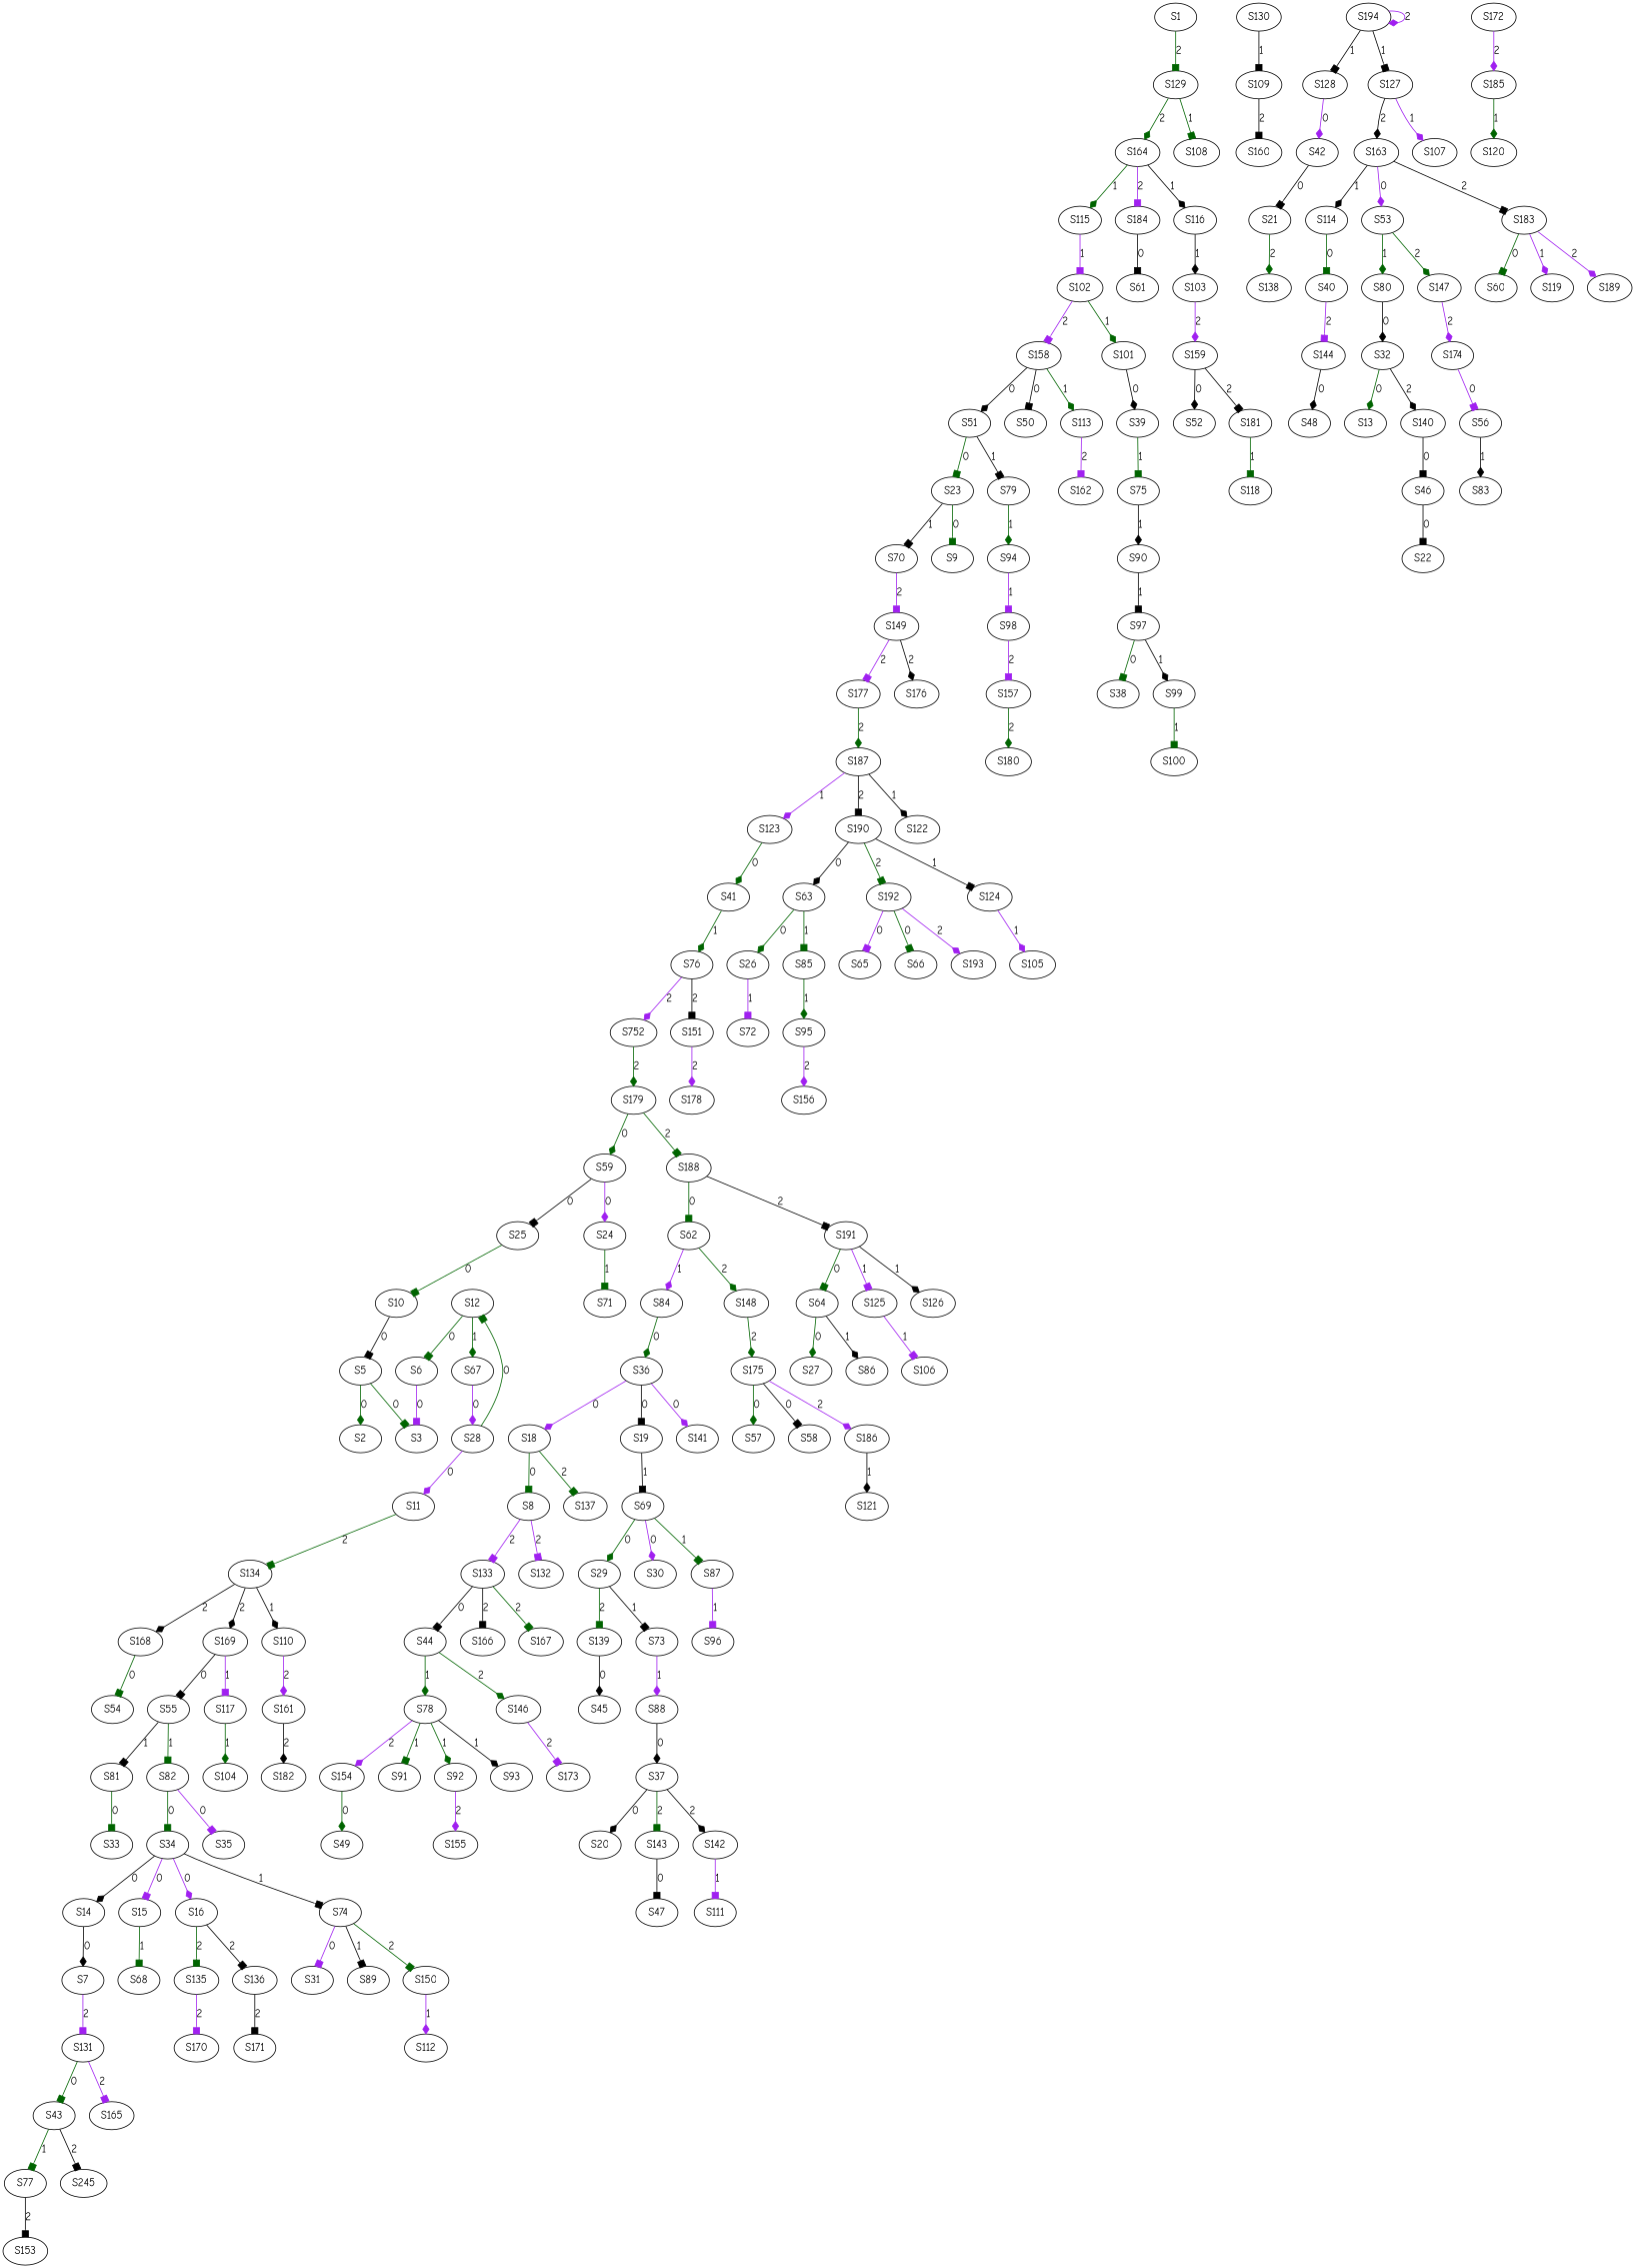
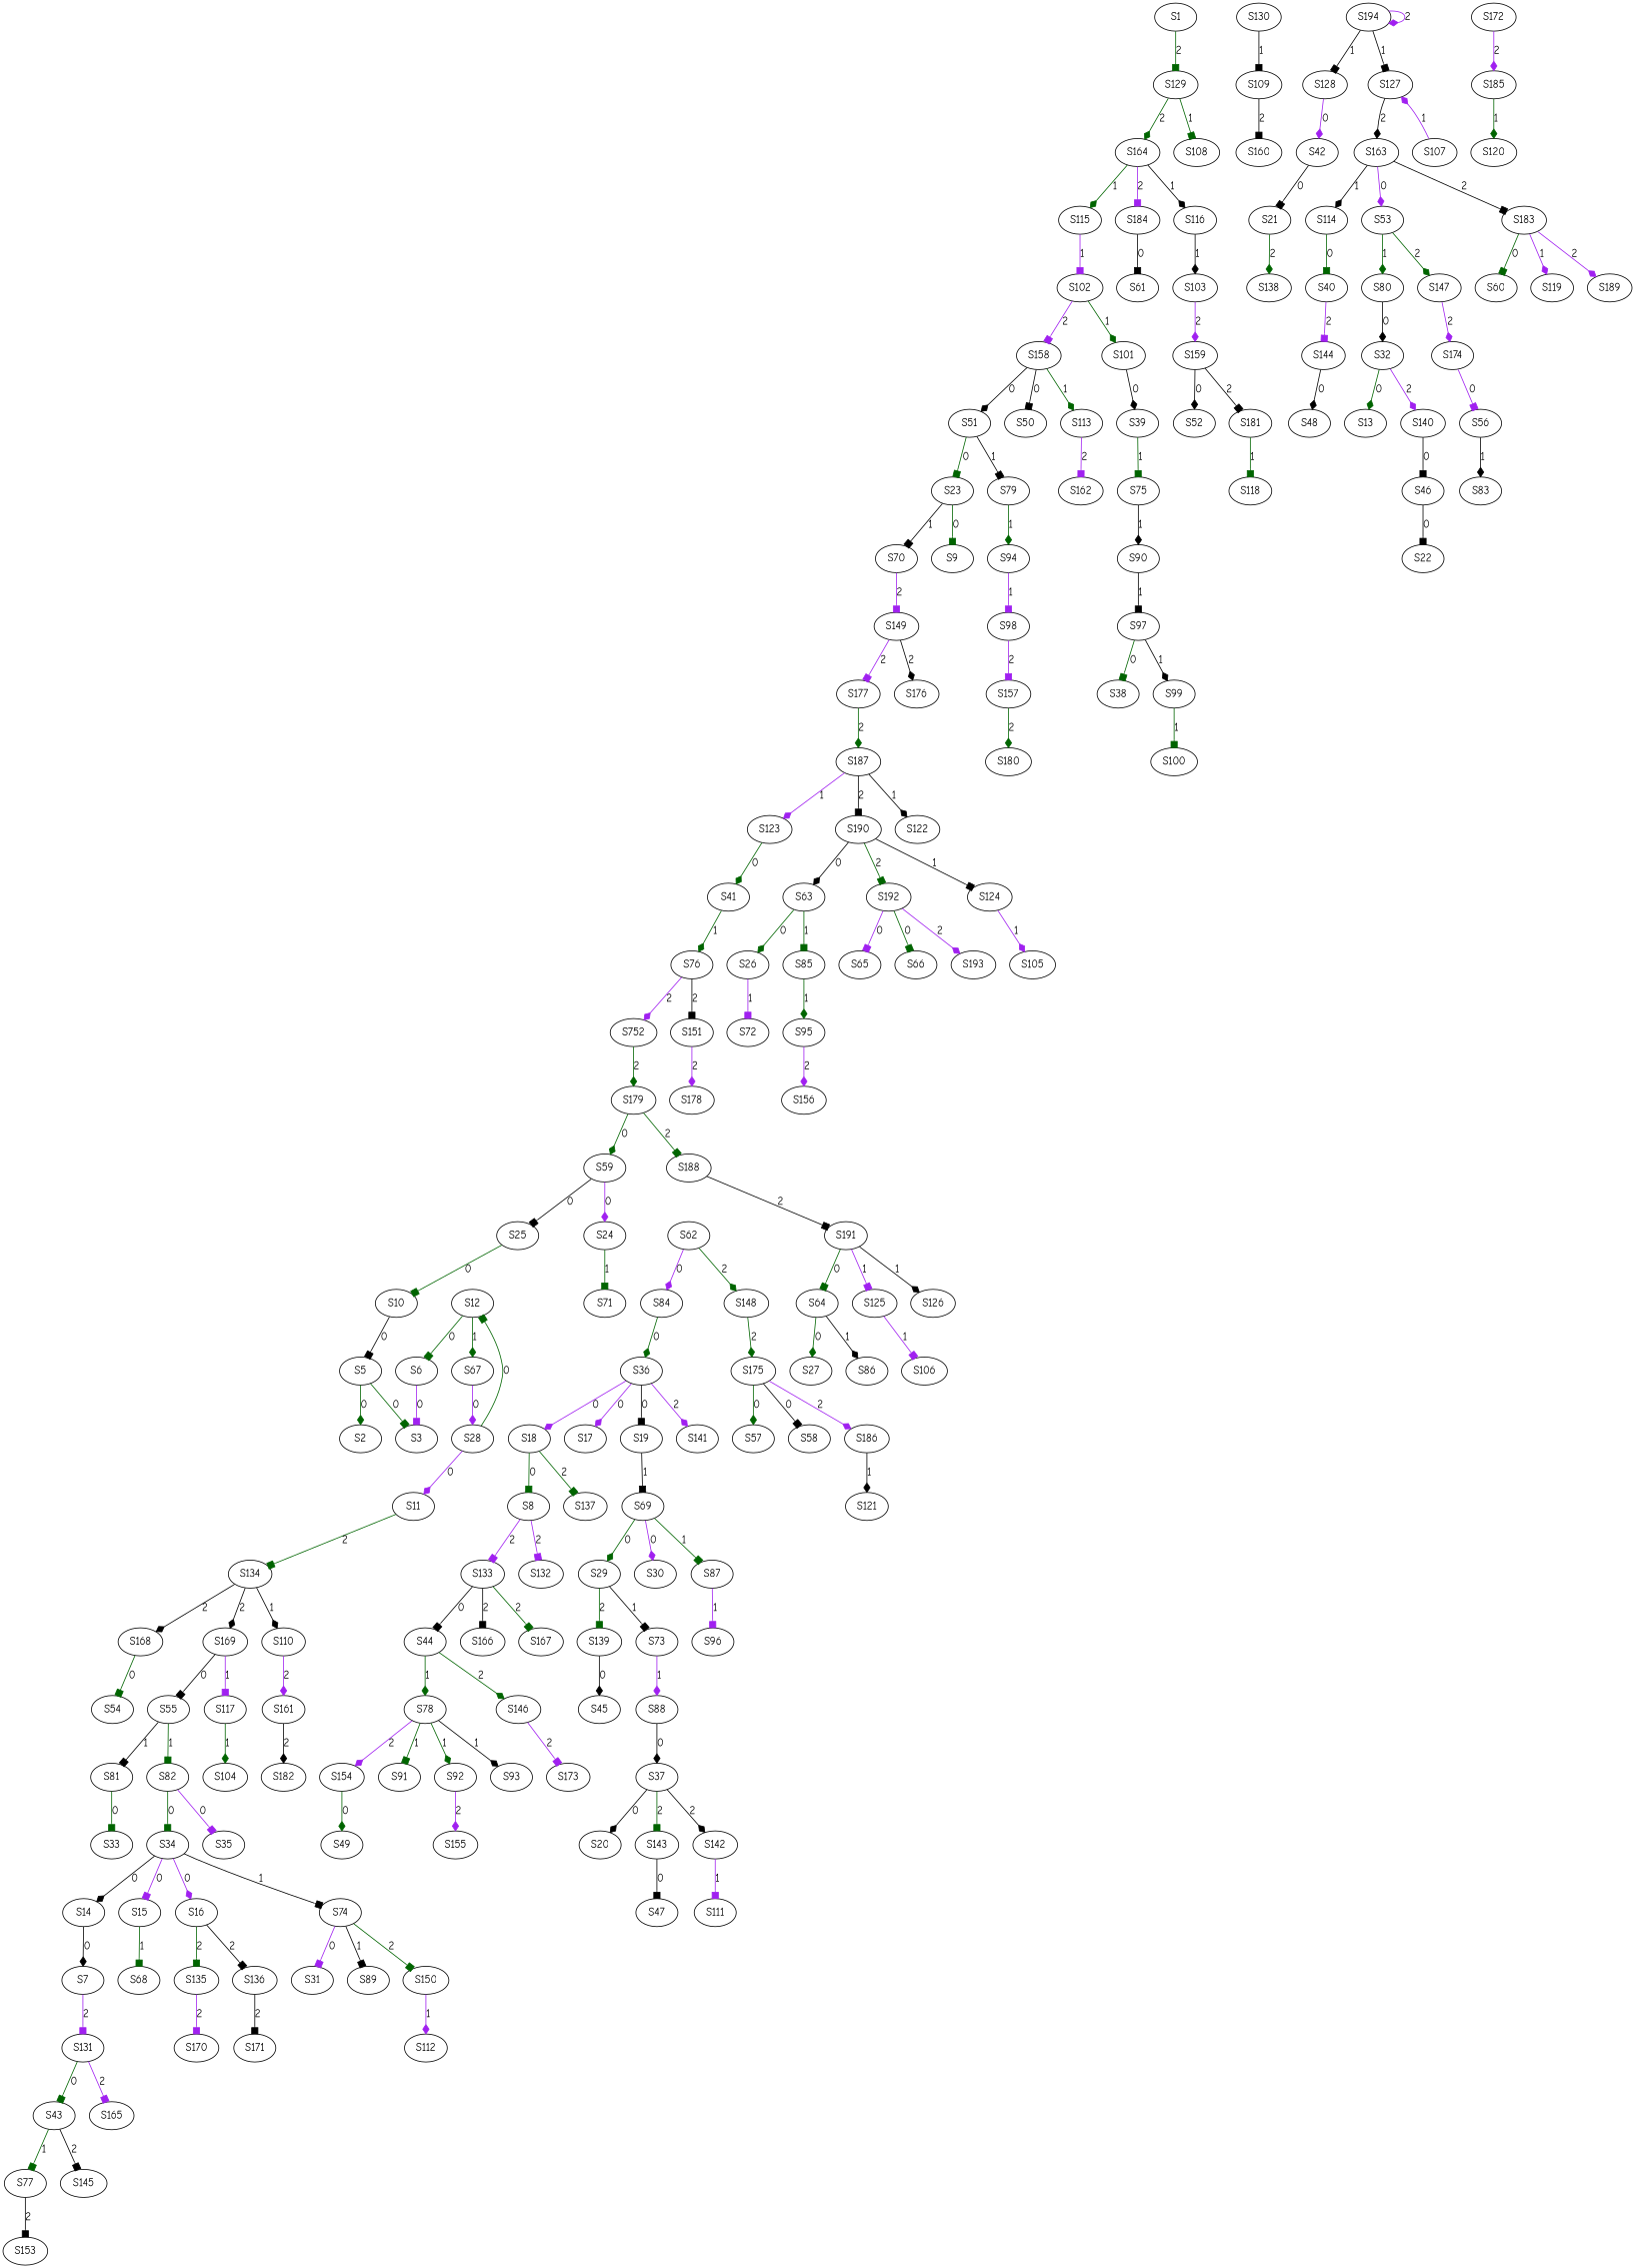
  strict digraph {
    fontname="Comic Neue"
    node [fontname="Comic Neue"]
    edge [arrowhead=box color=darkgreen fontname="Comic Neue"]
    S5
    S2
    S3
    S130
    S109
    S10
    S12
    S6
    S67
    S28
    S14
    S7
    S131
    S43
    S165
    S18
    S8
    S137
    S133
    S132
    S44
    S166
    S167
    S23
    S9
    S70
    S149
    S25
    S11
    S134
    S168
    S169
    S110
    S32
    S13
    S140
    S46
    S34
    S15
    S16
    S74
    S68
    S135
    S136
    S31
    S89
    S150
    S170
    S171
    S36
+   S17
    S19
    S141
    S69
    S29
    S30
    S87
    S37
    S20
    S143
    S142
    S47
    S111
    S42
    S21
    S138
    S22
    S51
    S79
    S94
    S59
    S24
    S71
    S63
    S26
    S85
    S72
    S95
    S64
    S27
    S86
    S139
    S73
    S96
    S45
    S88
    S112
    S80
    S81
    S33
    S82
    S35
    S84
    S97
    S38
    S99
    S100
    S101
    S39
    S75
    S90
    S114
    S40
    S144
    S48
    S123
    S41
    S76
    S151
    n110 [label=S752]
    S128
    S77
-   S145 [label=S245]
+   S145
    S153
    S78
    S146
    S154
    S91
    S92
    S93
    S173
    S49
    S158
    S50
    S113
    S162
    S159
    S52
    S181
    S118
    S163
    S53
    S183
    S147
    S60
    S119
    S189
    S174
    S54
    S55
    S117
    S104
    S56
    S83
    S175
    S57
    S58
    S186
    S121
    S179
    S188
    S62
    S191
    S184
    S61
    S148
    S125
    S126
    S190
    S192
    S124
    S65
    S66
    S193
    S105
    S106
    S176
    S177
    S178
    S155
    S98
    S156
    S157
    S180
    S102
    S115
    S116
    S103
    S127
    S107
    S129
    S108
    S164
    S160
    S161
    S182
    S185
    S120
    S187
    S122
    S194
    S1
    S172
    S5 -> S2 [arrowhead=diamond label=0]
    S5 -> S3 [label=0]
    S130 -> S109 [color=black label=1]
    S109 -> S160 [color=black label=2]
    S10 -> S5 [color=black label=0]
    S12 -> S6 [label=0]
    S12 -> S67 [arrowhead=diamond label=1]
    S6 -> S3 [color=purple label=0]
    S67 -> S28 [arrowhead=diamond color=purple label=0]
    S28 -> S12 [label=0]
    S28 -> S11 [arrowhead=diamond color=purple label=0]
    S14 -> S7 [arrowhead=diamond color=black label=0]
    S7 -> S131 [color=purple label=2]
    S131 -> S43 [label=0]
    S131 -> S165 [color=purple label=2]
    S43 -> S77 [label=1]
    S43 -> S145 [color=black label=2]
    S18 -> S8 [label=0]
    S18 -> S137 [label=2]
    S8 -> S133 [color=purple label=2]
    S8 -> S132 [color=purple label=2]
    S133 -> S44 [color=black label=0]
    S133 -> S166 [color=black label=2]
    S133 -> S167 [label=2]
    S44 -> S78 [arrowhead=diamond label=1]
    S44 -> S146 [arrowhead=diamond label=2]
    S23 -> S9 [label=0]
    S23 -> S70 [color=black label=1]
    S70 -> S149 [color=purple label=2]
    S149 -> S176 [arrowhead=diamond color=black label=2]
    S149 -> S177 [color=purple label=2]
    S25 -> S10 [label=0]
    S11 -> S134 [label=2]
    S134 -> S168 [arrowhead=diamond color=black label=2]
    S134 -> S169 [arrowhead=diamond color=black label=2]
    S134 -> S110 [arrowhead=diamond color=black label=1]
    S168 -> S54 [label=0]
    S169 -> S55 [color=black label=0]
    S169 -> S117 [color=purple label=1]
    S110 -> S161 [arrowhead=diamond color=purple label=2]
    S32 -> S13 [arrowhead=diamond label=0]
-   S32 -> S140 [arrowhead=diamond color=black label=2]
+   S32 -> S140 [arrowhead=diamond color=purple label=2]
    S140 -> S46 [color=black label=0]
    S46 -> S22 [color=black label=0]
    S34 -> S14 [arrowhead=diamond color=black label=0]
    S34 -> S15 [color=purple label=0]
    S34 -> S16 [arrowhead=diamond color=purple label=0]
    S34 -> S74 [color=black label=1]
    S15 -> S68 [label=1]
    S16 -> S135 [label=2]
    S16 -> S136 [color=black label=2]
    S74 -> S31 [color=purple label=0]
    S74 -> S89 [color=black label=1]
    S74 -> S150 [label=2]
    S135 -> S170 [color=purple label=2]
    S136 -> S171 [color=black label=2]
    S150 -> S112 [arrowhead=diamond color=purple label=1]
    S36 -> S18 [arrowhead=diamond color=purple label=0]
+   S36 -> S17 [arrowhead=diamond color=purple label=0]
    S36 -> S19 [color=black label=0]
-   S36 -> S141 [arrowhead=diamond color=purple label=0]
+   S36 -> S141 [arrowhead=diamond color=purple label=2]
    S19 -> S69 [color=black label=1]
    S69 -> S29 [arrowhead=diamond label=0]
    S69 -> S30 [arrowhead=diamond color=purple label=0]
    S69 -> S87 [label=1]
    S29 -> S139 [label=2]
    S29 -> S73 [color=black label=1]
    S87 -> S96 [color=purple label=1]
    S37 -> S20 [arrowhead=diamond color=black label=0]
    S37 -> S143 [label=2]
    S37 -> S142 [arrowhead=diamond color=black label=2]
    S143 -> S47 [color=black label=0]
    S142 -> S111 [color=purple label=1]
    S42 -> S21 [color=black label=0]
    S21 -> S138 [arrowhead=diamond label=2]
    S51 -> S23 [label=0]
    S51 -> S79 [color=black label=1]
    S79 -> S94 [arrowhead=diamond label=1]
    S94 -> S98 [color=purple label=1]
    S59 -> S25 [color=black label=0]
    S59 -> S24 [arrowhead=diamond color=purple label=0]
    S24 -> S71 [label=1]
    S63 -> S26 [arrowhead=diamond label=0]
    S63 -> S85 [label=1]
    S26 -> S72 [color=purple label=1]
    S85 -> S95 [arrowhead=diamond label=1]
    S95 -> S156 [arrowhead=diamond color=purple label=2]
    S64 -> S27 [arrowhead=diamond label=0]
    S64 -> S86 [arrowhead=diamond color=black label=1]
    S139 -> S45 [arrowhead=diamond color=black label=0]
    S73 -> S88 [arrowhead=diamond color=purple label=1]
    S88 -> S37 [arrowhead=diamond color=black label=0]
    S80 -> S32 [arrowhead=diamond color=black label=0]
    S81 -> S33 [label=0]
    S82 -> S34 [label=0]
    S82 -> S35 [color=purple label=0]
    S84 -> S36 [arrowhead=diamond label=0]
    S97 -> S38 [label=0]
    S97 -> S99 [arrowhead=diamond color=black label=1]
    S99 -> S100 [label=1]
    S101 -> S39 [arrowhead=diamond color=black label=0]
    S39 -> S75 [label=1]
    S75 -> S90 [arrowhead=diamond color=black label=1]
    S90 -> S97 [color=black label=1]
    S114 -> S40 [label=0]
    S40 -> S144 [color=purple label=2]
    S144 -> S48 [arrowhead=diamond color=black label=0]
    S123 -> S41 [arrowhead=diamond label=0]
    S41 -> S76 [arrowhead=diamond label=1]
    S76 -> S151 [color=black label=2]
    S76 -> n110 [arrowhead=diamond color=purple label=2]
    S151 -> S178 [arrowhead=diamond color=purple label=2]
    n110 -> S179 [arrowhead=diamond label=2]
    S128 -> S42 [arrowhead=diamond color=purple label=0]
    S77 -> S153 [color=black label=2]
    S78 -> S154 [arrowhead=diamond color=purple label=2]
    S78 -> S91 [label=1]
    S78 -> S92 [arrowhead=diamond label=1]
    S78 -> S93 [arrowhead=diamond color=black label=1]
    S146 -> S173 [color=purple label=2]
    S154 -> S49 [arrowhead=diamond label=0]
    S92 -> S155 [arrowhead=diamond color=purple label=2]
    S158 -> S51 [arrowhead=diamond color=black label=0]
    S158 -> S50 [color=black label=0]
    S158 -> S113 [arrowhead=diamond label=1]
    S113 -> S162 [color=purple label=2]
    S159 -> S52 [arrowhead=diamond color=black label=0]
    S159 -> S181 [color=black label=2]
    S181 -> S118 [label=1]
    S163 -> S114 [arrowhead=diamond color=black label=1]
    S163 -> S53 [arrowhead=diamond color=purple label=0]
    S163 -> S183 [color=black label=2]
    S53 -> S80 [arrowhead=diamond label=1]
    S53 -> S147 [arrowhead=diamond label=2]
    S183 -> S60 [label=0]
    S183 -> S119 [arrowhead=diamond color=purple label=1]
    S183 -> S189 [arrowhead=diamond color=purple label=2]
    S147 -> S174 [arrowhead=diamond color=purple label=2]
    S174 -> S56 [color=purple label=0]
    S55 -> S81 [color=black label=1]
    S55 -> S82 [label=1]
    S117 -> S104 [arrowhead=diamond label=1]
    S56 -> S83 [arrowhead=diamond color=black label=1]
    S175 -> S57 [arrowhead=diamond label=0]
    S175 -> S58 [color=black label=0]
    S175 -> S186 [arrowhead=diamond color=purple label=2]
    S186 -> S121 [arrowhead=diamond color=black label=1]
    S179 -> S59 [arrowhead=diamond label=0]
    S179 -> S188 [label=2]
-   S188 -> S62 [label=0]
    S188 -> S191 [color=black label=2]
-   S62 -> S84 [arrowhead=diamond color=purple label=1]
+   S62 -> S84 [arrowhead=diamond color=purple label=0]
    S62 -> S148 [arrowhead=diamond label=2]
    S191 -> S64 [label=0]
    S191 -> S125 [color=purple label=1]
    S191 -> S126 [arrowhead=diamond color=black label=1]
    S184 -> S61 [color=black label=0]
    S148 -> S175 [arrowhead=diamond label=2]
    S125 -> S106 [color=purple label=1]
    S190 -> S63 [arrowhead=diamond color=black label=0]
    S190 -> S192 [label=2]
    S190 -> S124 [color=black label=1]
    S192 -> S65 [color=purple label=0]
    S192 -> S66 [label=0]
    S192 -> S193 [arrowhead=diamond color=purple label=2]
    S124 -> S105 [arrowhead=diamond color=purple label=1]
    S177 -> S187 [arrowhead=diamond label=2]
    S98 -> S157 [color=purple label=2]
    S157 -> S180 [arrowhead=diamond label=2]
    S102 -> S101 [arrowhead=diamond label=1]
    S102 -> S158 [color=purple label=2]
    S115 -> S102 [color=purple label=1]
    S116 -> S103 [arrowhead=diamond color=black label=1]
    S103 -> S159 [arrowhead=diamond color=purple label=2]
    S127 -> S163 [arrowhead=diamond color=black label=2]
-   S127 -> S107 [arrowhead=diamond color=purple label=1]
+   S107 -> S127 [arrowhead=diamond color=purple label=1]
    S129 -> S108 [label=1]
    S129 -> S164 [arrowhead=diamond label=2]
    S164 -> S184 [color=purple label=2]
    S164 -> S115 [arrowhead=diamond label=1]
    S164 -> S116 [arrowhead=diamond color=black label=1]
    S161 -> S182 [arrowhead=diamond color=black label=2]
    S185 -> S120 [arrowhead=diamond label=1]
    S187 -> S123 [arrowhead=diamond color=purple label=1]
    S187 -> S190 [color=black label=2]
    S187 -> S122 [arrowhead=diamond color=black label=1]
    S194 -> S128 [color=black label=1]
    S194 -> S127 [color=black label=1]
    S194 -> S194 [arrowhead=diamond color=purple label=2]
    S1 -> S129 [label=2]
    S172 -> S185 [arrowhead=diamond color=purple label=2]
  }
